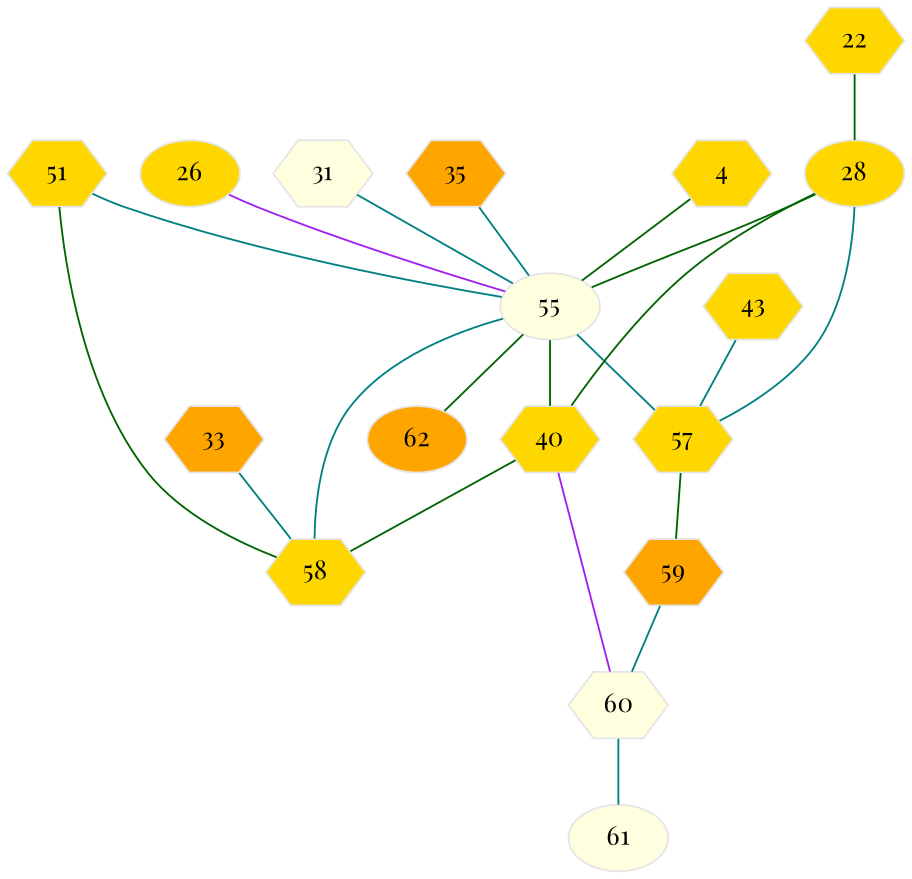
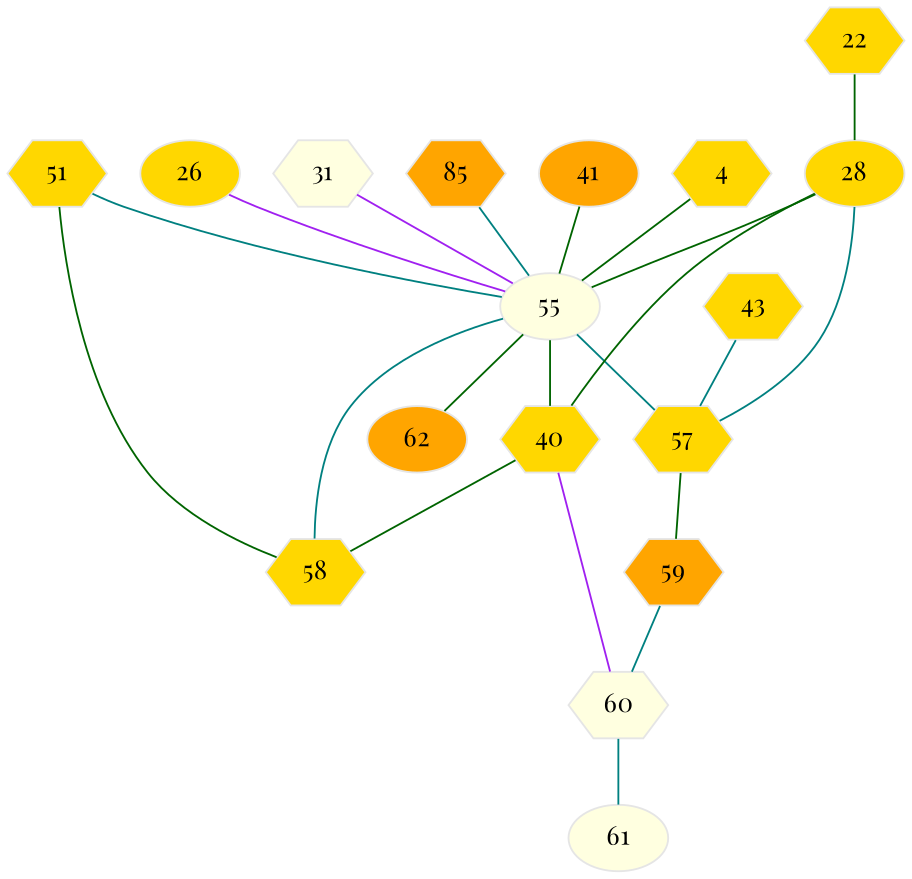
  graph {
    fontname="Playfair Display"
    node [color=gray90 fillcolor=gold fontname="Playfair Display" shape=hexagon style=filled]
    edge [color=darkgreen fontname="Playfair Display"]
    55 [fillcolor=lightyellow shape=ellipse super="+45+24+53"]
    40 [super="+37"]
    57 [super="+7+11+36"]
    58 [super="+42+56+34"]
    62 [fillcolor=orange shape=ellipse super="+13"]
    4
    22 [super="+21"]
    28 [shape=ellipse super="+18+10"]
    26 [shape=ellipse super="+23"]
    60 [fillcolor=lightyellow super="+8+52+47"]
    59 [fillcolor=orange]
    31 [fillcolor=lightyellow]
-   33 [fillcolor=orange]
-   35 [fillcolor=orange]
+   35 [fillcolor=orange label=85]
    61 [fillcolor=lightyellow shape=ellipse]
+   41 [fillcolor=orange shape=ellipse]
    43
    51 [super="+48"]
    55 -- 40 [weight=6]
    55 -- 57 [color=teal weight=7]
    55 -- 58 [color=teal weight=6]
    55 -- 62 [weight=2]
    40 -- 58
    40 -- 60 [color=purple]
    57 -- 59
    4 -- 55
    22 -- 28
    28 -- 55 [weight=2]
    28 -- 40
    28 -- 57 [color=teal weight=3]
    26 -- 55 [color=purple]
    60 -- 61 [color=teal weight=2]
    59 -- 60 [color=teal]
-   31 -- 55 [color=teal]
-   33 -- 58 [color=teal]
+   31 -- 55 [color=purple]
    35 -- 55 [color=teal]
+   41 -- 55
    43 -- 57 [color=teal]
    51 -- 55 [color=teal weight=2]
    51 -- 58 [weight=2]
  }
